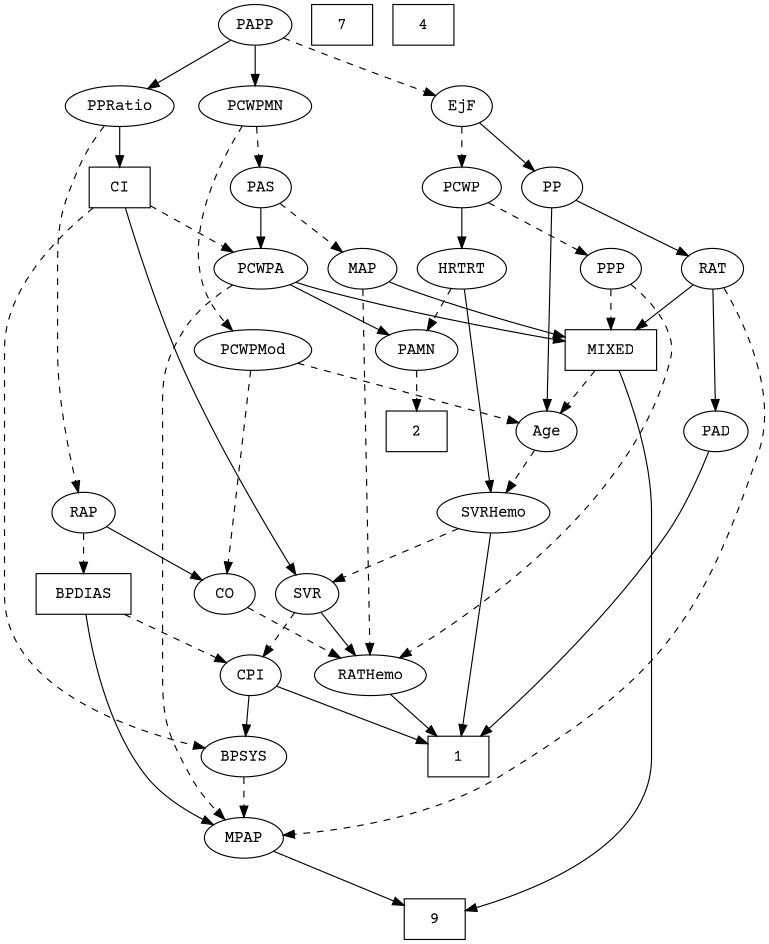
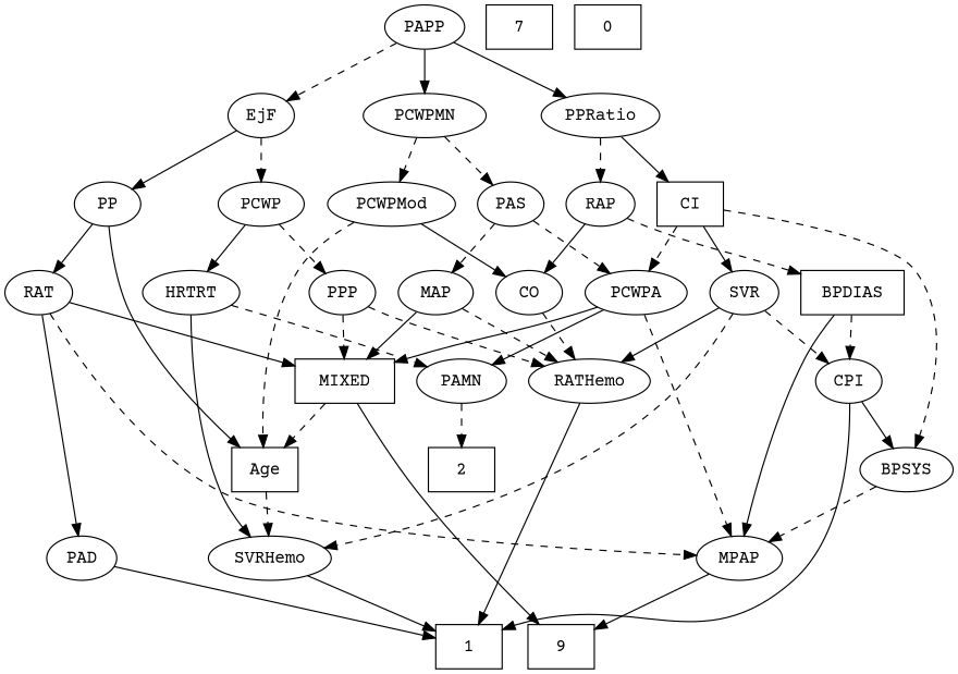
  strict digraph {
    fontname="Courier Prime"
    node [fontname="Courier Prime"]
    edge [fontname="Courier Prime" style=dashed]
    1 [height=0.5 shape=box width=0.75]
    2 [height=0.5 shape=box width=0.75]
    n3 [height=0.5 label=7 shape=box width=0.75]
-   4 [height=0.5 shape=box width=0.75]
+   4 [height=0.5 shape=box width=0.75 label=0]
    n5 [height=0.5 label=9 shape=box width=0.75]
-   Age [height=0.5 width=0.75]
+   Age [height=0.5 width=0.75 shape=box]
    SVRHemo [height=0.5 width=1.3902]
    MIXED [height=0.5 shape=box width=1.1193]
    EjF [height=0.5 width=0.75]
    PP [height=0.5 width=0.75]
    PCWP [height=0.5 width=0.97491]
    RAT [height=0.5 width=0.75827]
    PPP [height=0.5 width=0.75]
    HRTRT [height=0.5 width=1.1013]
    MPAP [height=0.5 width=0.97491]
    PAD [height=0.5 width=0.79437]
    RATHemo [height=0.5 width=1.3721]
    PAMN [height=0.5 width=1.011]
    RAP [height=0.5 width=0.77632]
    CO [height=0.5 width=0.75]
    BPDIAS [height=0.5 shape=box width=1.1735]
    CPI [height=0.5 width=0.75]
    BPSYS [height=0.5 width=1.0471]
    PAS [height=0.5 width=0.75]
    PCWPA [height=0.5 width=1.1555]
    MAP [height=0.5 width=0.84854]
    SVR [height=0.5 width=0.77632]
    PCWPMod [height=0.5 width=1.4443]
    PCWPMN [height=0.5 width=1.3902]
    PPRatio [height=0.5 width=1.1013]
    CI [height=0.5 shape=box width=0.75]
    PAPP [height=0.5 width=0.88464]
    Age -> SVRHemo
    SVRHemo -> 1 [style=solid]
    MIXED -> n5 [style=solid]
    MIXED -> Age
    EjF -> PP [style=solid]
    EjF -> PCWP
    PP -> Age [style=solid]
    PP -> RAT [style=solid]
    PCWP -> PPP
    PCWP -> HRTRT [style=solid]
    RAT -> MIXED [style=solid]
    RAT -> MPAP
    RAT -> PAD [style=solid]
    PPP -> MIXED
    PPP -> RATHemo
    HRTRT -> SVRHemo [style=solid]
    HRTRT -> PAMN
    MPAP -> n5 [style=solid]
    PAD -> 1 [style=solid]
    RATHemo -> 1 [style=solid]
    PAMN -> 2
    RAP -> CO [style=solid]
    RAP -> BPDIAS
    CO -> RATHemo
    BPDIAS -> MPAP [style=solid]
    BPDIAS -> CPI
    CPI -> 1 [style=solid]
    CPI -> BPSYS [style=solid]
    BPSYS -> MPAP
-   PAS -> PCWPA [style=solid]
+   PAS -> PCWPA
    PAS -> MAP
    PCWPA -> MIXED [style=solid]
    PCWPA -> MPAP
    PCWPA -> PAMN [style=solid]
    MAP -> MIXED [style=solid]
    MAP -> RATHemo
-   SVRHemo -> SVR
+   SVR -> SVRHemo
    SVR -> RATHemo [style=solid]
    SVR -> CPI
    PCWPMod -> Age
-   PCWPMod -> CO
+   PCWPMod -> CO [style=solid]
    PCWPMN -> PAS
    PCWPMN -> PCWPMod
    PPRatio -> RAP
    PPRatio -> CI [style=solid]
    CI -> BPSYS
    CI -> PCWPA
    CI -> SVR [style=solid]
    PAPP -> EjF
    PAPP -> PCWPMN [style=solid]
    PAPP -> PPRatio [style=solid]
  }
